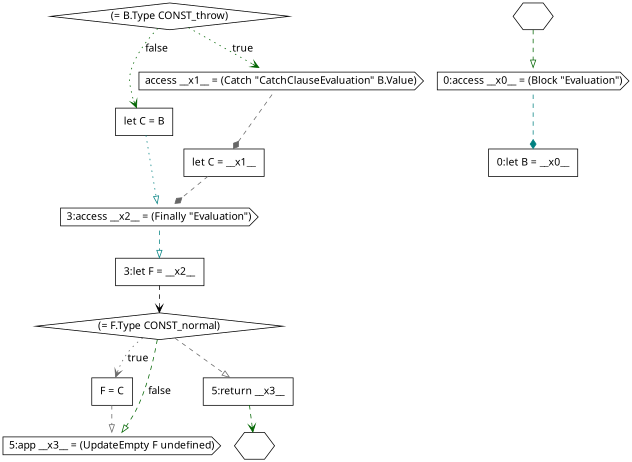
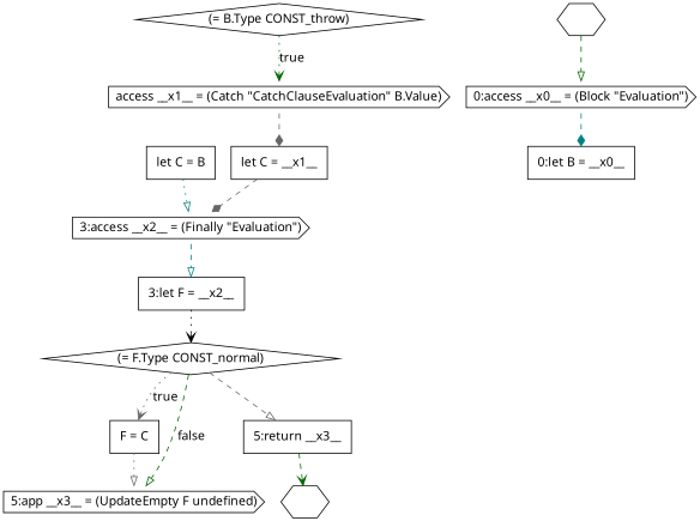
  digraph {
    fontname="Noto Sans"
    node [color=black fillcolor=white fontname="Noto Sans" shape=none style=filled]
    edge [arrowhead=onormal color=gray40 fontname="Noto Sans" style=dashed]
    n1 [label=<<font color="black">(= F.Type CONST_normal)</font>> shape=diamond]
    n2 [label=<<font color="black">     <table border="0" cellborder="1" cellspacing="0" cellpadding="10">       <tr><td align="left">F = C</td></tr>     </table>   </font>> margin=0]
    n3 [label=<<font color="black">5:app __x3__ = (UpdateEmpty F undefined)</font>> shape=cds]
    n4 [label=<<font color="black">     <table border="0" cellborder="1" cellspacing="0" cellpadding="10">       <tr><td align="left">5:return __x3__</td></tr>     </table>   </font>> margin=0]
    n5 [label=<<font color="black">0:access __x0__ = (Block &quot;Evaluation&quot;)</font>> shape=cds]
    n6 [label=<<font color="black">     <table border="0" cellborder="1" cellspacing="0" cellpadding="10">       <tr><td align="left">0:let B = __x0__</td></tr>     </table>   </font>> margin=0]
    n7 [label=<<font color="black">     <table border="0" cellborder="1" cellspacing="0" cellpadding="10">       <tr><td align="left">let C = B</td></tr>     </table>   </font>> margin=0]
    n8 [label=<<font color="black">3:access __x2__ = (Finally &quot;Evaluation&quot;)</font>> shape=cds]
    n9 [label=<<font color="black">     <table border="0" cellborder="1" cellspacing="0" cellpadding="10">       <tr><td align="left">3:let F = __x2__</td></tr>     </table>   </font>> margin=0]
    n10 [label=" " shape=hexagon]
    n11 [label=<<font color="black">(= B.Type CONST_throw)</font>> shape=diamond]
    n12 [label=<<font color="black">access __x1__ = (Catch &quot;CatchClauseEvaluation&quot; B.Value)</font>> shape=cds]
    n13 [label=<<font color="black">     <table border="0" cellborder="1" cellspacing="0" cellpadding="10">       <tr><td align="left">let C = __x1__</td></tr>     </table>   </font>> margin=0]
    n14 [label=" " shape=hexagon]
    n1 -> n2 [arrowhead=vee label=<<font color="black">true</font>> style=dotted]
    n1 -> n3 [color=darkgreen label=<<font color="black">false</font>>]
    n1 -> n4
-   n2 -> n3
+   n2 -> n3 [style=dotted]
    n4 -> n10 [arrowhead=vee color=darkgreen]
    n5 -> n6 [arrowhead=diamond color=teal]
    n7 -> n8 [color=teal style=dotted]
    n8 -> n9 [color=teal]
-   n9 -> n1 [arrowhead=vee color=black]
-   n11 -> n7 [arrowhead=vee color=darkgreen label=<<font color="black">false</font>> style=dotted]
+   n9 -> n1 [arrowhead=vee color=black style=dotted]
    n11 -> n12 [arrowhead=vee color=darkgreen label=<<font color="black">true</font>> style=dotted]
    n12 -> n13 [arrowhead=diamond]
    n13 -> n8 [arrowhead=diamond]
    n14 -> n5 [color=darkgreen]
  }
